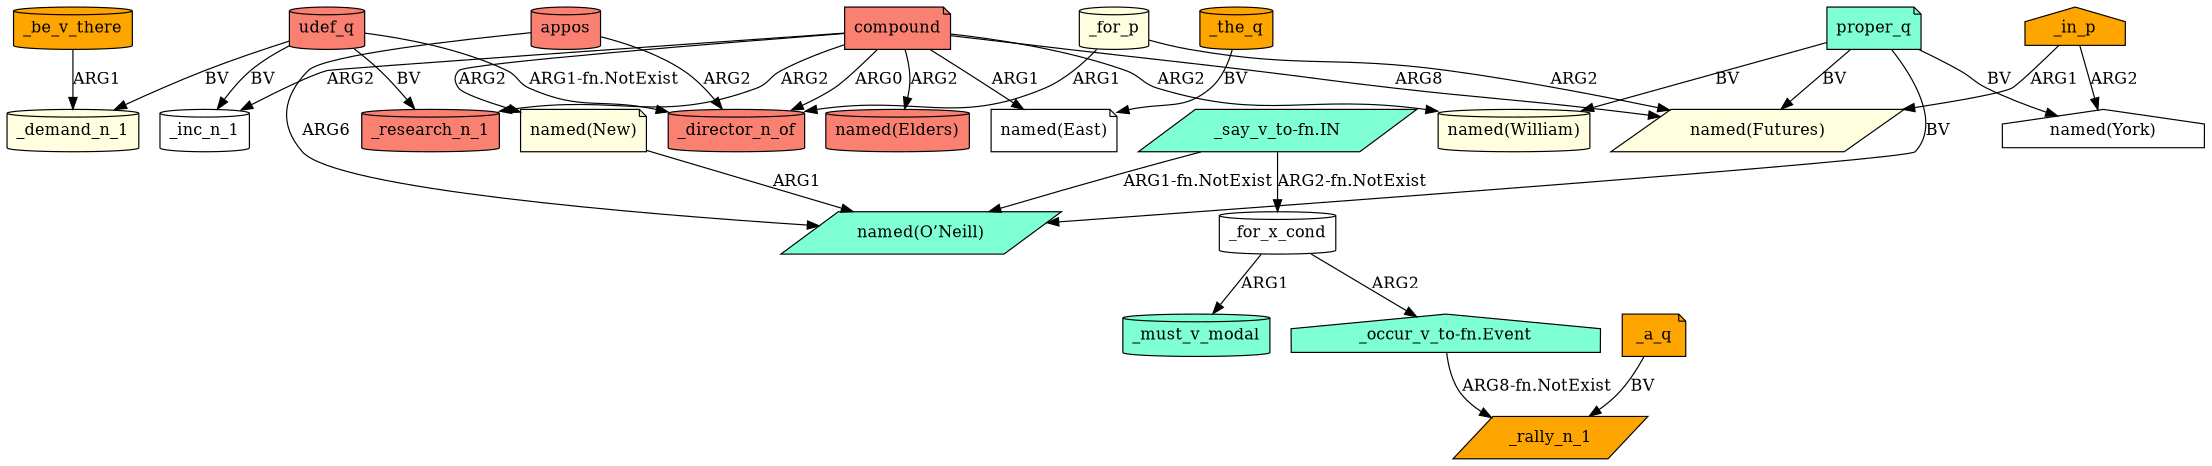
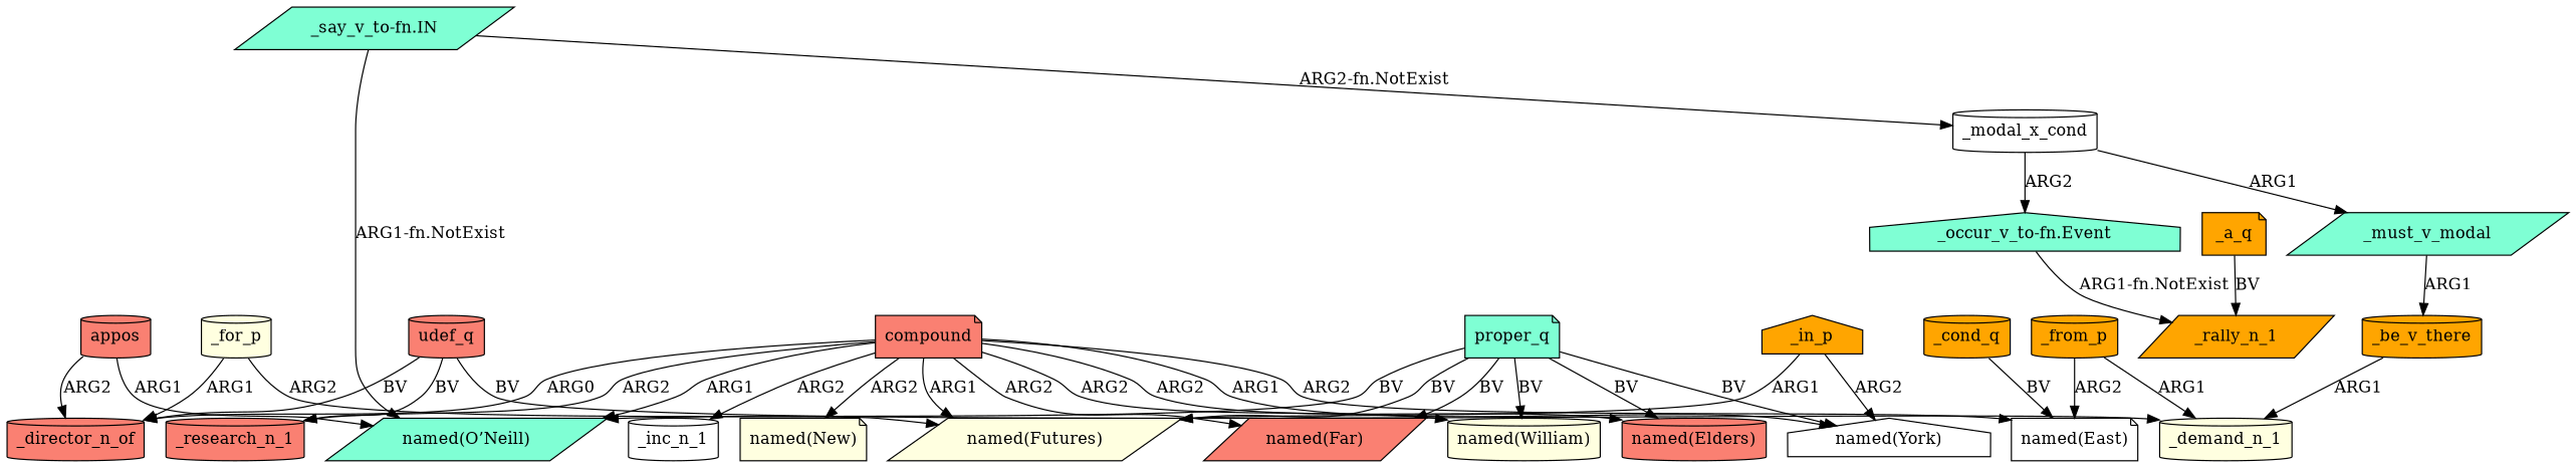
  digraph {
    node [fillcolor=salmon shape=cylinder style=filled]
    "_say_v_to-fn.IN" [fillcolor=aquamarine shape=parallelogram]
    "named(O’Neill)" [fillcolor=aquamarine shape=parallelogram]
-   _for_x_cond [fillcolor=white]
-   _must_v_modal [fillcolor=aquamarine]
+   _for_x_cond [fillcolor=white label=_modal_x_cond]
+   _must_v_modal [fillcolor=aquamarine shape=parallelogram]
    "_occur_v_to-fn.Event" [fillcolor=aquamarine shape=house]
    appos
    _director_n_of
    udef_q
    _inc_n_1 [fillcolor=white]
    _research_n_1
    _demand_n_1 [fillcolor=lightyellow]
    compound [shape=note]
    "named(New)" [fillcolor=lightyellow shape=note]
    "named(Futures)" [fillcolor=lightyellow shape=parallelogram]
    "named(East)" [fillcolor=white shape=note]
    "named(Elders)"
+   "named(Far)" [shape=parallelogram]
    "named(York)" [fillcolor=white shape=house]
    "named(William)" [fillcolor=lightyellow]
    _be_v_there [fillcolor=orange]
    _rally_n_1 [fillcolor=orange shape=parallelogram]
    proper_q [fillcolor=aquamarine shape=note]
-   _the_q [fillcolor=orange]
+   _the_q [fillcolor=orange label=_cond_q]
    _for_p [fillcolor=lightyellow]
    _in_p [fillcolor=orange shape=house]
+   _from_p [fillcolor=orange]
    _a_q [fillcolor=orange shape=note]
    "_say_v_to-fn.IN" -> "named(O’Neill)" [label="ARG1-fn.NotExist"]
    "_say_v_to-fn.IN" -> _for_x_cond [label="ARG2-fn.NotExist"]
    _for_x_cond -> _must_v_modal [label=ARG1]
    _for_x_cond -> "_occur_v_to-fn.Event" [label=ARG2]
-   "_occur_v_to-fn.Event" -> _rally_n_1 [label="ARG8-fn.NotExist"]
-   appos -> "named(O’Neill)" [label=ARG6]
+   _must_v_modal -> _be_v_there [label=ARG1]
+   "_occur_v_to-fn.Event" -> _rally_n_1 [label="ARG1-fn.NotExist"]
+   appos -> "named(O’Neill)" [label=ARG1]
    appos -> _director_n_of [label=ARG2]
-   udef_q -> _director_n_of [label="ARG1-fn.NotExist"]
-   udef_q -> _inc_n_1 [label=BV]
+   udef_q -> _director_n_of [label=BV]
    udef_q -> _research_n_1 [label=BV]
    udef_q -> _demand_n_1 [label=BV]
-   "named(New)" -> "named(O’Neill)" [label=ARG1]
+   compound -> "named(O’Neill)" [label=ARG1]
    compound -> _director_n_of [label=ARG0]
    compound -> _inc_n_1 [label=ARG2]
    compound -> _research_n_1 [label=ARG2]
    compound -> "named(New)" [label=ARG2]
-   compound -> "named(Futures)" [label=ARG8]
-   compound -> "named(East)" [label=ARG1]
+   compound -> "named(Futures)" [label=ARG1]
+   compound -> "named(East)" [label=ARG2]
    compound -> "named(Elders)" [label=ARG2]
+   compound -> "named(Far)" [label=ARG2]
+   compound -> "named(York)" [label=ARG1]
    compound -> "named(William)" [label=ARG2]
    _be_v_there -> _demand_n_1 [label=ARG1]
    proper_q -> "named(O’Neill)" [label=BV]
    proper_q -> "named(Futures)" [label=BV]
+   proper_q -> "named(Elders)" [label=BV]
+   proper_q -> "named(Far)" [label=BV]
    proper_q -> "named(York)" [label=BV]
    proper_q -> "named(William)" [label=BV]
    _the_q -> "named(East)" [label=BV]
    _for_p -> _director_n_of [label=ARG1]
    _for_p -> "named(Futures)" [label=ARG2]
    _in_p -> "named(Futures)" [label=ARG1]
    _in_p -> "named(York)" [label=ARG2]
+   _from_p -> _demand_n_1 [label=ARG1]
+   _from_p -> "named(East)" [label=ARG2]
    _a_q -> _rally_n_1 [label=BV]
  }
